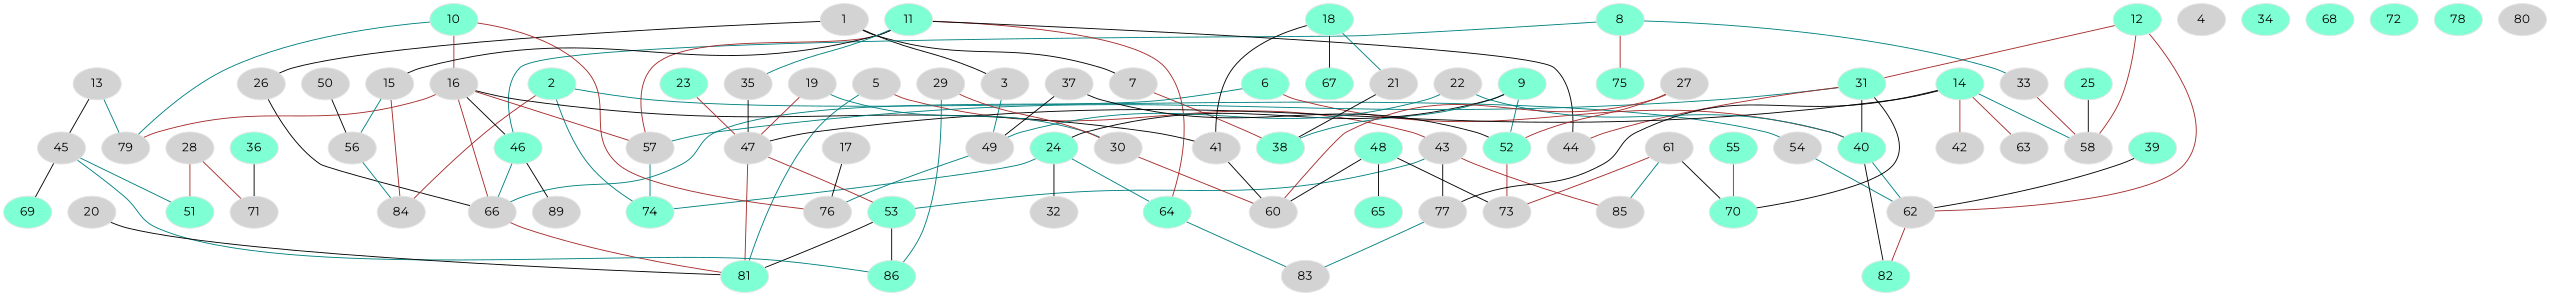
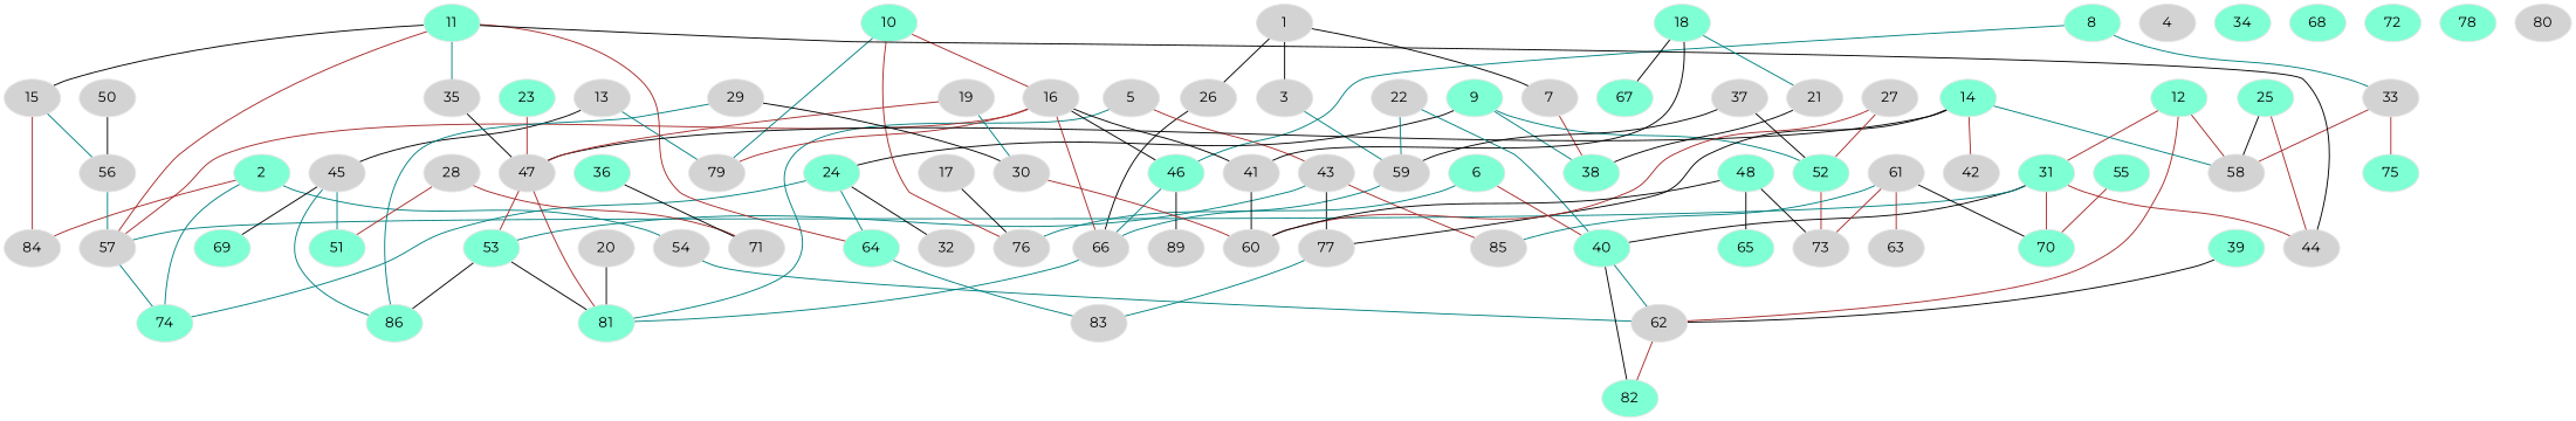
  graph {
    fontname=Montserrat
    node [color=gray90 fillcolor=lightgrey fontname=Montserrat style=filled]
    edge [color=black fontname=Montserrat]
    1
    3
    7
    26
-   59 [label=49]
+   59
    38 [fillcolor=aquamarine]
    66
    2 [fillcolor=aquamarine]
    54
    74 [fillcolor=aquamarine]
    84
    62
    76
    4
    5
    43
    81 [fillcolor=aquamarine]
    77
    53 [fillcolor=aquamarine]
    85
    6 [fillcolor=aquamarine]
    40 [fillcolor=aquamarine]
    82 [fillcolor=aquamarine]
    8 [fillcolor=aquamarine]
    33
    46 [fillcolor=aquamarine]
    75 [fillcolor=aquamarine]
    58
    n29 [label=89]
    9 [fillcolor=aquamarine]
    24 [fillcolor=aquamarine]
    52 [fillcolor=aquamarine]
    64 [fillcolor=aquamarine]
    32
    73
    10 [fillcolor=aquamarine]
    16
    79
    57
    41
    11 [fillcolor=aquamarine]
    15
    35
    44
    56
    47
    83
    12 [fillcolor=aquamarine]
    31 [fillcolor=aquamarine]
    70 [fillcolor=aquamarine]
    13
    45
    51 [fillcolor=aquamarine]
    86 [fillcolor=aquamarine]
    69 [fillcolor=aquamarine]
    14 [fillcolor=aquamarine]
    42
    60
    17
    18 [fillcolor=aquamarine]
    21
    67 [fillcolor=aquamarine]
    19
    30
    20
    22
    23 [fillcolor=aquamarine]
    25 [fillcolor=aquamarine]
    27
    28
    71
    29
    34 [fillcolor=aquamarine]
    36 [fillcolor=aquamarine]
    37
    39 [fillcolor=aquamarine]
    48 [fillcolor=aquamarine]
    65 [fillcolor=aquamarine]
    50
    55 [fillcolor=aquamarine]
    61
    63
    68 [fillcolor=aquamarine]
    72 [fillcolor=aquamarine]
    78 [fillcolor=aquamarine]
    80
    1 -- 3
    1 -- 7
    1 -- 26
    3 -- 59 [color=teal]
    7 -- 38 [color=brown]
    26 -- 66
    59 -- 76 [color=teal]
-   66 -- 81 [color=brown]
+   66 -- 81 [color=teal]
    2 -- 54 [color=teal]
    2 -- 74 [color=teal]
    2 -- 84 [color=brown]
    54 -- 62 [color=teal]
    62 -- 82 [color=brown]
    5 -- 43 [color=brown]
    5 -- 81 [color=teal]
    43 -- 77
    43 -- 53 [color=teal]
    43 -- 85 [color=brown]
    77 -- 83 [color=teal]
    53 -- 81
    53 -- 86
    6 -- 66 [color=teal]
    6 -- 40 [color=brown]
    40 -- 62 [color=teal]
    40 -- 82
    8 -- 33 [color=teal]
    8 -- 46 [color=teal]
-   8 -- 75 [color=brown]
+   33 -- 75 [color=brown]
    33 -- 58 [color=brown]
    46 -- 66 [color=teal]
    46 -- n29
    9 -- 38 [color=teal]
    9 -- 24
    9 -- 52 [color=teal]
    24 -- 74 [color=teal]
    24 -- 64 [color=teal]
    24 -- 32
    52 -- 73 [color=brown]
    64 -- 83 [color=teal]
    10 -- 76 [color=brown]
    10 -- 16 [color=brown]
    10 -- 79 [color=teal]
    16 -- 66 [color=brown]
    16 -- 46
    16 -- 79 [color=brown]
    16 -- 57 [color=brown]
    16 -- 41
    57 -- 74 [color=teal]
    41 -- 60
    11 -- 64 [color=brown]
    11 -- 57 [color=brown]
    11 -- 15
    11 -- 35 [color=teal]
    11 -- 44
    15 -- 84 [color=brown]
    15 -- 56 [color=teal]
    35 -- 47
-   56 -- 84 [color=teal]
+   56 -- 57 [color=teal]
    47 -- 81 [color=brown]
    47 -- 53 [color=brown]
    12 -- 62 [color=brown]
    12 -- 58 [color=brown]
    12 -- 31 [color=brown]
    31 -- 40
    31 -- 57 [color=teal]
    31 -- 44 [color=brown]
-   31 -- 70
+   31 -- 70 [color=brown]
    13 -- 79 [color=teal]
    13 -- 45
    45 -- 51 [color=teal]
    45 -- 86 [color=teal]
    45 -- 69
    14 -- 77
    14 -- 58 [color=teal]
    14 -- 47
    14 -- 42 [color=brown]
    17 -- 76
    18 -- 41
    18 -- 21 [color=teal]
    18 -- 67
    21 -- 38
    19 -- 47 [color=brown]
    19 -- 30 [color=teal]
    30 -- 60 [color=brown]
    20 -- 81
    22 -- 59 [color=teal]
    22 -- 40 [color=teal]
    23 -- 47 [color=brown]
    25 -- 58
+   25 -- 44 [color=brown]
    27 -- 52 [color=brown]
    27 -- 60 [color=brown]
    28 -- 51 [color=brown]
    28 -- 71 [color=brown]
    29 -- 86 [color=teal]
-   29 -- 30 [color=brown]
+   29 -- 30
    36 -- 71
    37 -- 59
    37 -- 52
    39 -- 62
    48 -- 73
    48 -- 60
    48 -- 65
    50 -- 56
    55 -- 70 [color=brown]
    61 -- 85 [color=teal]
    61 -- 73 [color=brown]
    61 -- 70
-   14 -- 63 [color=brown]
+   61 -- 63 [color=brown]
  }
